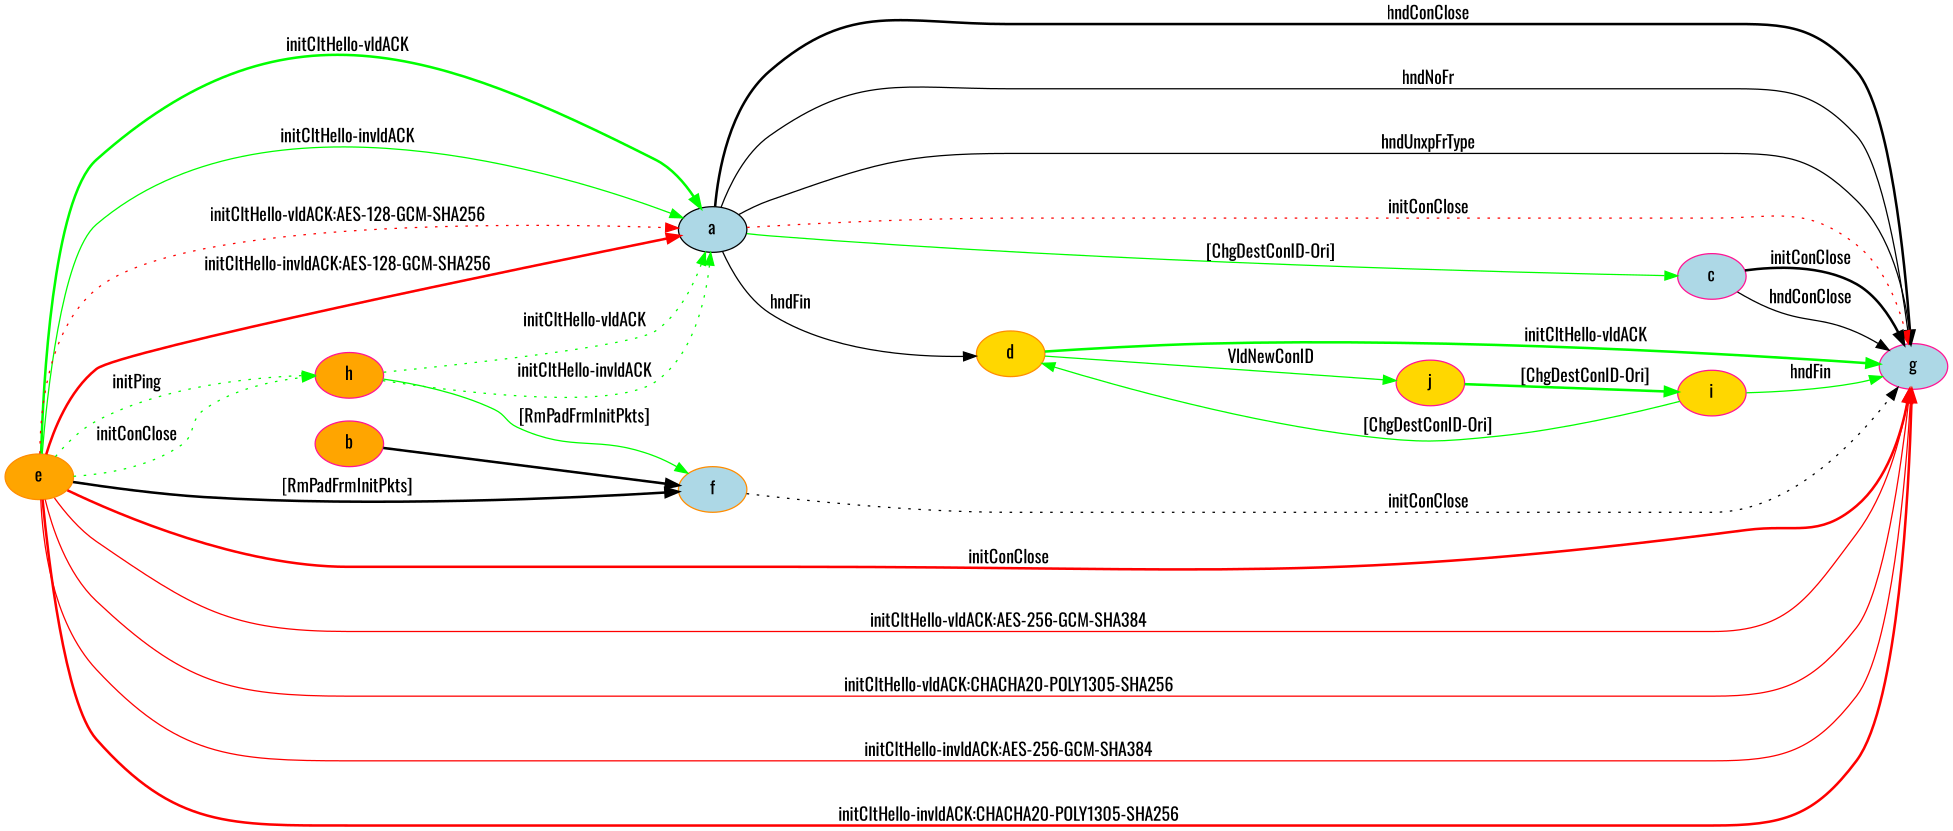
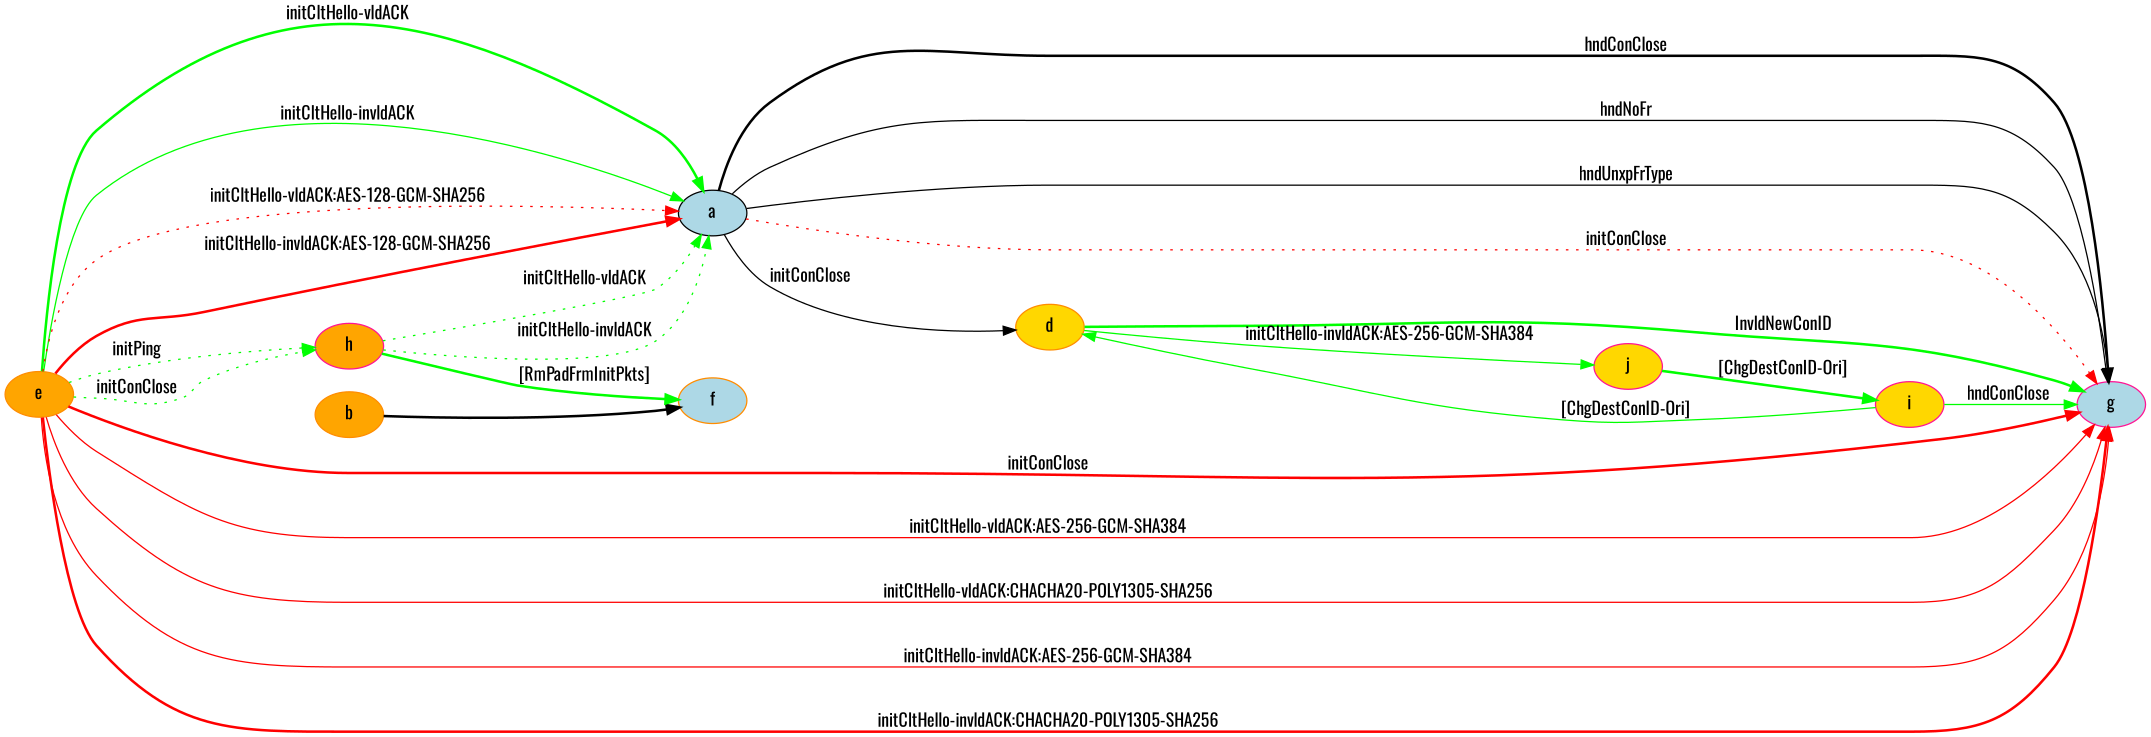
  digraph {
    fontname=Oswald
    rankdir=LR
    node [color=deeppink fillcolor=lightblue fontname=Oswald style=filled]
    edge [color=green fontname=Oswald style=solid]
    a [color=black]
-   c
    d [color=darkorange fillcolor=gold]
    g
    j [fillcolor=gold]
    i [fillcolor=gold]
-   b [fillcolor=orange]
+   b [color=darkorange fillcolor=orange]
    f [color=darkorange]
    e [color=darkorange fillcolor=orange]
    h [fillcolor=orange]
-   a -> c [label="[ChgDestConID-Ori] "]
-   a -> d [label="hndFin " color=""]
+   a -> d [label="initConClose " color=""]
    a -> g [label="hndConClose " style=bold color=""]
    a -> g [label="hndNoFr " color=""]
    a -> g [label="hndUnxpFrType " color=""]
    a -> g [color=red label="initConClose " style=dotted]
-   c -> g [label="initConClose " style=bold color=""]
-   c -> g [label="hndConClose " color=""]
-   d -> g [label="initCltHello-vldACK " style=bold]
-   d -> j [label="VldNewConID "]
+   d -> g [label="InvldNewConID " style=bold]
+   d -> j [label="initCltHello-invldACK:AES-256-GCM-SHA384 "]
    j -> i [label="[ChgDestConID-Ori] " style=bold]
    i -> d [label="[ChgDestConID-Ori] "]
-   i -> g [label="hndFin "]
+   i -> g [label="hndConClose "]
    b -> f [style=bold color=""]
-   f -> g [label="initConClose " style=dotted color=""]
    e -> a [label="initCltHello-vldACK " style=bold]
    e -> a [label="initCltHello-invldACK "]
    e -> a [color=red label="initCltHello-vldACK:AES-128-GCM-SHA256 " style=dotted]
    e -> a [color=red label="initCltHello-invldACK:AES-128-GCM-SHA256 " style=bold]
    e -> g [color=red label="initConClose " style=bold]
    e -> g [color=red label="initCltHello-vldACK:AES-256-GCM-SHA384 "]
    e -> g [color=red label="initCltHello-vldACK:CHACHA20-POLY1305-SHA256 "]
    e -> g [color=red label="initCltHello-invldACK:AES-256-GCM-SHA384 "]
    e -> g [color=red label="initCltHello-invldACK:CHACHA20-POLY1305-SHA256 " style=bold]
-   e -> f [label="[RmPadFrmInitPkts] " style=bold color=""]
    e -> h [label="initPing " style=dotted]
    e -> h [label="initConClose " style=dotted]
    h -> a [label="initCltHello-vldACK " style=dotted]
    h -> a [label="initCltHello-invldACK " style=dotted]
-   h -> f [label="[RmPadFrmInitPkts] "]
+   h -> f [label="[RmPadFrmInitPkts] " style=bold]
  }
